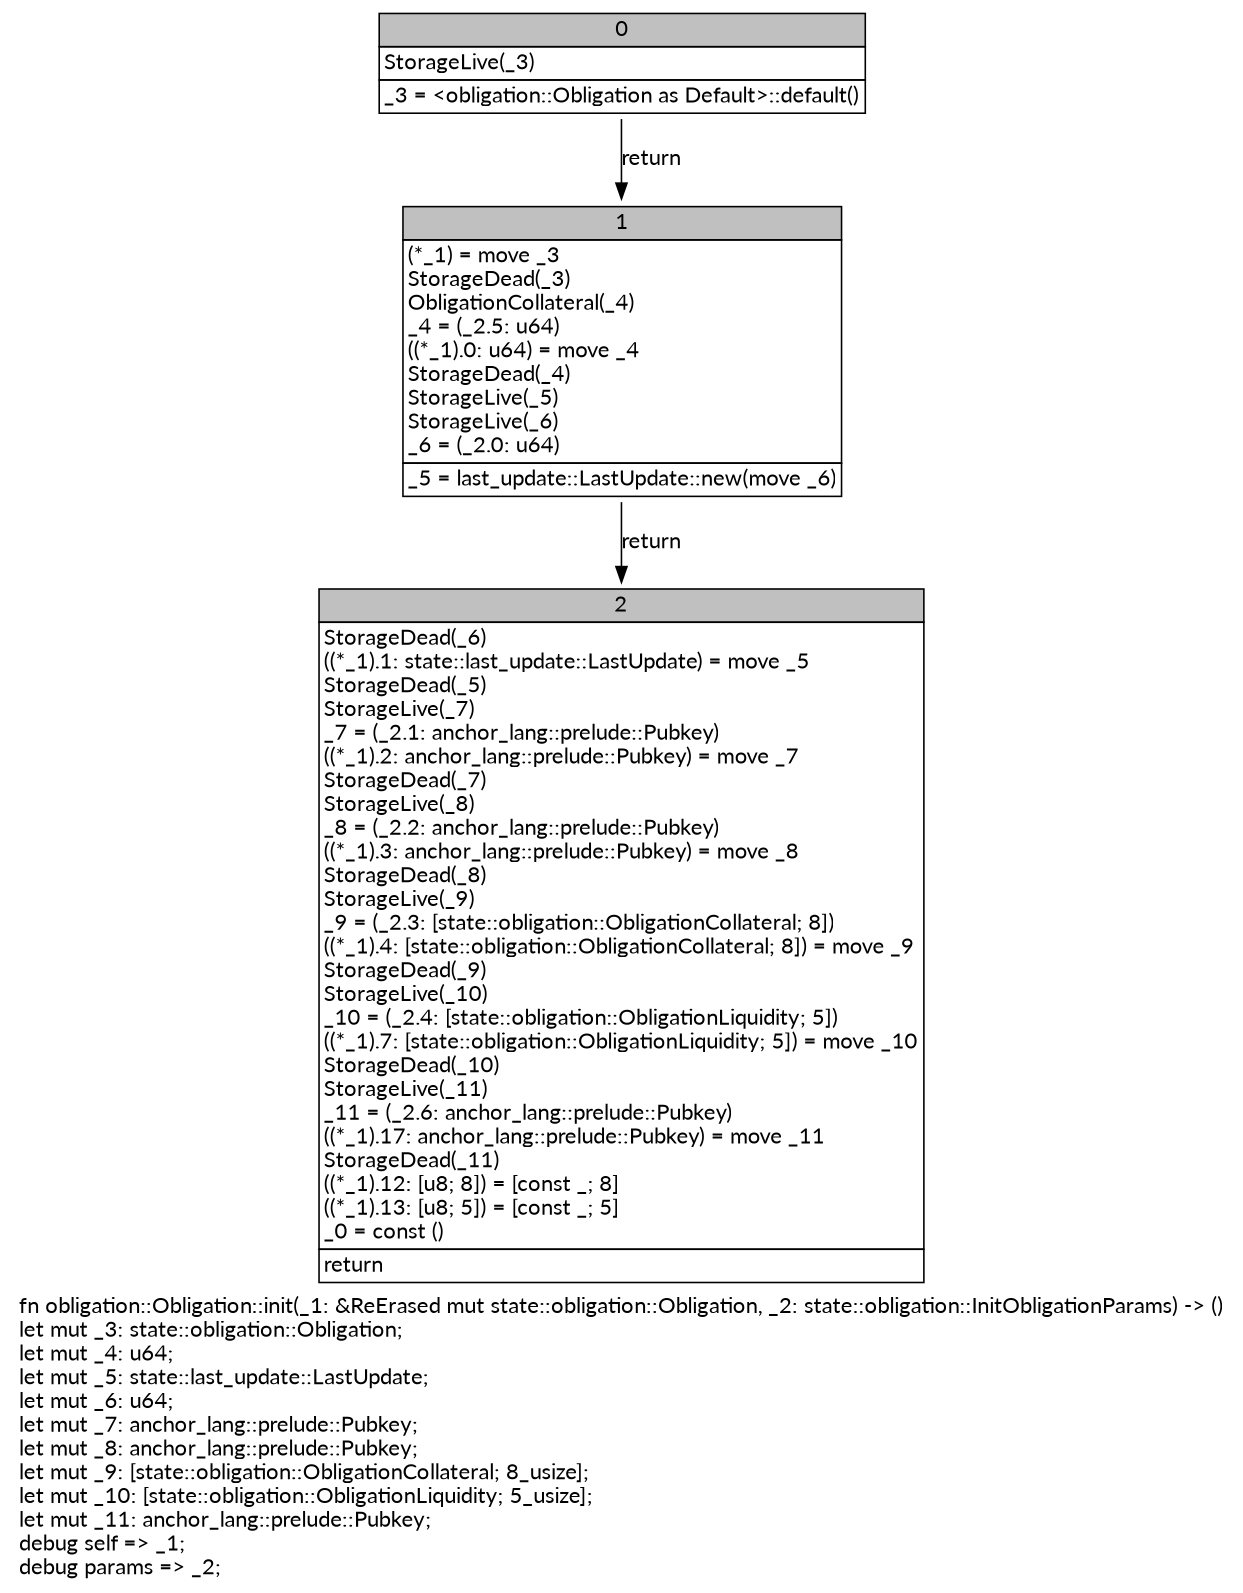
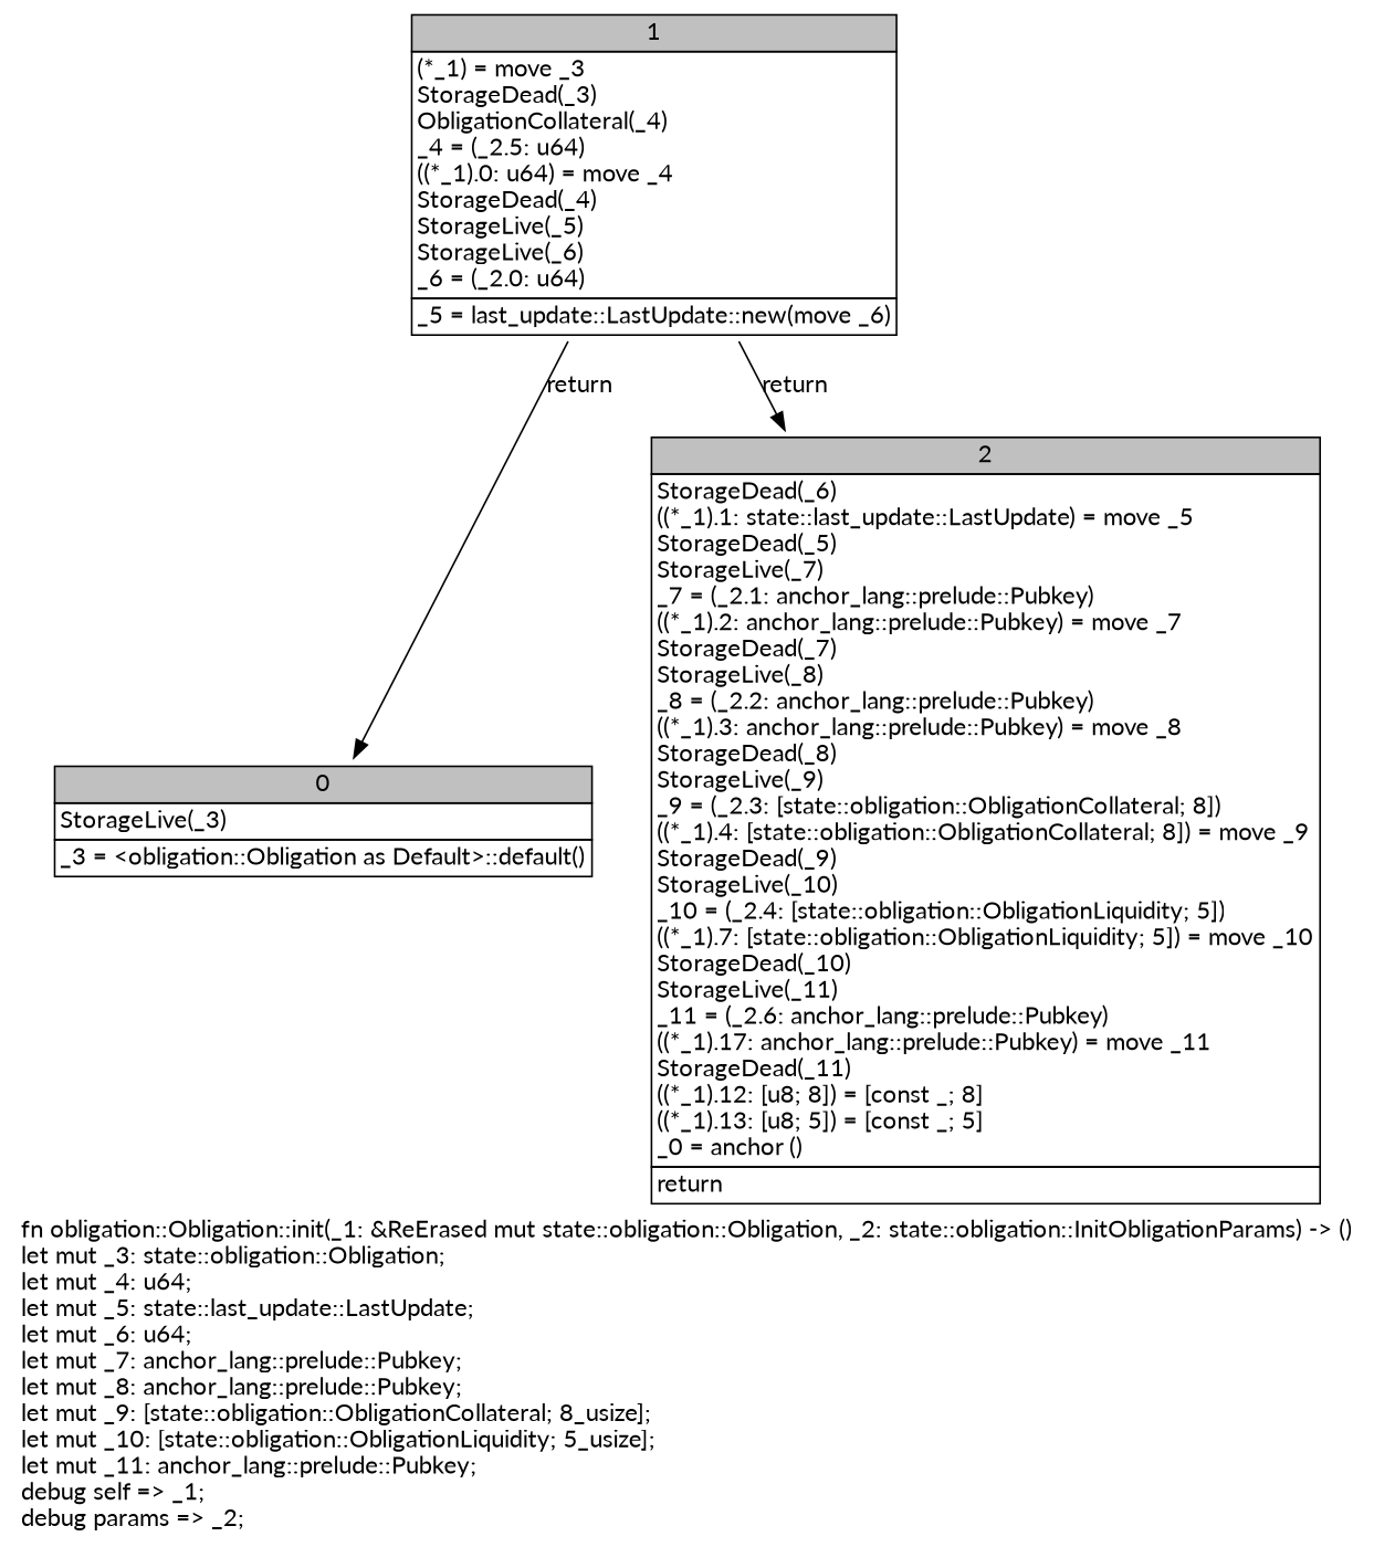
  digraph {
    fontname=Lato
    label=<fn obligation::Obligation::init(_1: &amp;ReErased mut state::obligation::Obligation, _2: state::obligation::InitObligationParams) -&gt; ()<br align="left"/>let mut _3: state::obligation::Obligation;<br align="left"/>let mut _4: u64;<br align="left"/>let mut _5: state::last_update::LastUpdate;<br align="left"/>let mut _6: u64;<br align="left"/>let mut _7: anchor_lang::prelude::Pubkey;<br align="left"/>let mut _8: anchor_lang::prelude::Pubkey;<br align="left"/>let mut _9: [state::obligation::ObligationCollateral; 8_usize];<br align="left"/>let mut _10: [state::obligation::ObligationLiquidity; 5_usize];<br align="left"/>let mut _11: anchor_lang::prelude::Pubkey;<br align="left"/>debug self =&gt; _1;<br align="left"/>debug params =&gt; _2;<br align="left"/>>
    node [fontname=Lato shape=none]
    edge [fontname=Lato]
    n1 [label=<<table border="0" cellborder="1" cellspacing="0"><tr><td bgcolor="gray" align="center" colspan="1">0</td></tr><tr><td align="left" balign="left">StorageLive(_3)<br/></td></tr><tr><td align="left">_3 = &lt;obligation::Obligation as Default&gt;::default()</td></tr></table>>]
    n2 [label=<<table border="0" cellborder="1" cellspacing="0"><tr><td bgcolor="gray" align="center" colspan="1">1</td></tr><tr><td align="left" balign="left">(*_1) = move _3<br/>StorageDead(_3)<br/>ObligationCollateral(_4)<br/>_4 = (_2.5: u64)<br/>((*_1).0: u64) = move _4<br/>StorageDead(_4)<br/>StorageLive(_5)<br/>StorageLive(_6)<br/>_6 = (_2.0: u64)<br/></td></tr><tr><td align="left">_5 = last_update::LastUpdate::new(move _6)</td></tr></table>>]
-   n3 [label=<<table border="0" cellborder="1" cellspacing="0"><tr><td bgcolor="gray" align="center" colspan="1">2</td></tr><tr><td align="left" balign="left">StorageDead(_6)<br/>((*_1).1: state::last_update::LastUpdate) = move _5<br/>StorageDead(_5)<br/>StorageLive(_7)<br/>_7 = (_2.1: anchor_lang::prelude::Pubkey)<br/>((*_1).2: anchor_lang::prelude::Pubkey) = move _7<br/>StorageDead(_7)<br/>StorageLive(_8)<br/>_8 = (_2.2: anchor_lang::prelude::Pubkey)<br/>((*_1).3: anchor_lang::prelude::Pubkey) = move _8<br/>StorageDead(_8)<br/>StorageLive(_9)<br/>_9 = (_2.3: [state::obligation::ObligationCollateral; 8])<br/>((*_1).4: [state::obligation::ObligationCollateral; 8]) = move _9<br/>StorageDead(_9)<br/>StorageLive(_10)<br/>_10 = (_2.4: [state::obligation::ObligationLiquidity; 5])<br/>((*_1).7: [state::obligation::ObligationLiquidity; 5]) = move _10<br/>StorageDead(_10)<br/>StorageLive(_11)<br/>_11 = (_2.6: anchor_lang::prelude::Pubkey)<br/>((*_1).17: anchor_lang::prelude::Pubkey) = move _11<br/>StorageDead(_11)<br/>((*_1).12: [u8; 8]) = [const _; 8]<br/>((*_1).13: [u8; 5]) = [const _; 5]<br/>_0 = const ()<br/></td></tr><tr><td align="left">return</td></tr></table>>]
-   n1 -> n2 [label=return]
+   n3 [label=<<table border="0" cellborder="1" cellspacing="0"><tr><td bgcolor="gray" align="center" colspan="1">2</td></tr><tr><td align="left" balign="left">StorageDead(_6)<br/>((*_1).1: state::last_update::LastUpdate) = move _5<br/>StorageDead(_5)<br/>StorageLive(_7)<br/>_7 = (_2.1: anchor_lang::prelude::Pubkey)<br/>((*_1).2: anchor_lang::prelude::Pubkey) = move _7<br/>StorageDead(_7)<br/>StorageLive(_8)<br/>_8 = (_2.2: anchor_lang::prelude::Pubkey)<br/>((*_1).3: anchor_lang::prelude::Pubkey) = move _8<br/>StorageDead(_8)<br/>StorageLive(_9)<br/>_9 = (_2.3: [state::obligation::ObligationCollateral; 8])<br/>((*_1).4: [state::obligation::ObligationCollateral; 8]) = move _9<br/>StorageDead(_9)<br/>StorageLive(_10)<br/>_10 = (_2.4: [state::obligation::ObligationLiquidity; 5])<br/>((*_1).7: [state::obligation::ObligationLiquidity; 5]) = move _10<br/>StorageDead(_10)<br/>StorageLive(_11)<br/>_11 = (_2.6: anchor_lang::prelude::Pubkey)<br/>((*_1).17: anchor_lang::prelude::Pubkey) = move _11<br/>StorageDead(_11)<br/>((*_1).12: [u8; 8]) = [const _; 8]<br/>((*_1).13: [u8; 5]) = [const _; 5]<br/>_0 = anchor ()<br/></td></tr><tr><td align="left">return</td></tr></table>>]
+   n2 -> n1 [label=return]
    n2 -> n3 [label=return]
  }
